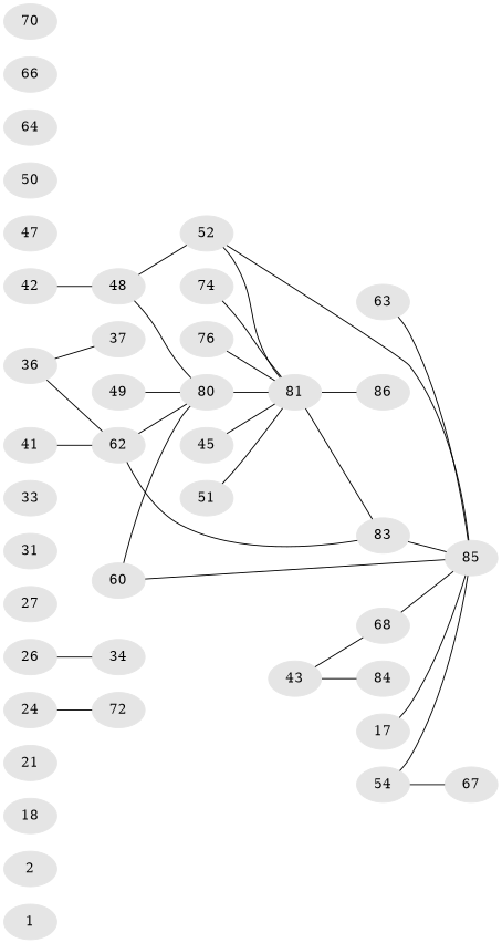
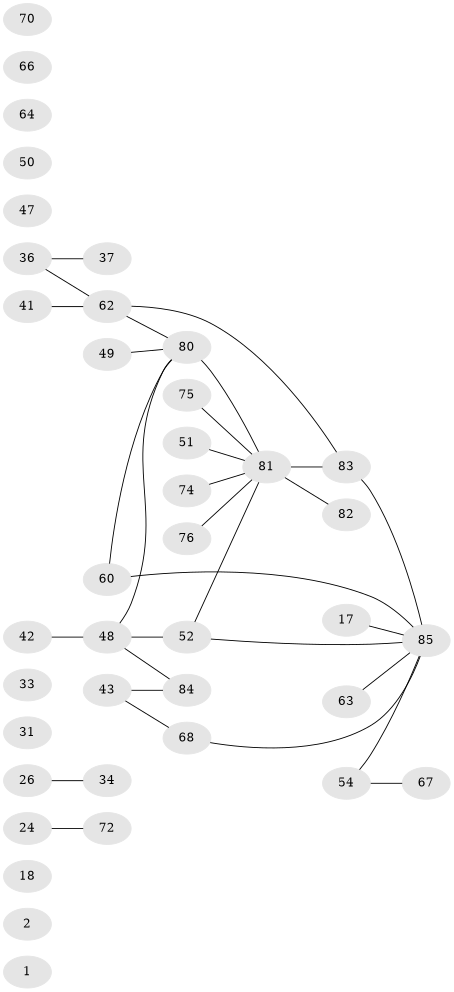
  graph {
    rankdir=LR
    node [color=gray90 style=filled]
    1
    2
    18
-   21
    24
    72
    26
    34
-   27 [super="+4+23"]
    31
    33
    36
    37
    62
    80 [super="+75+77+78"]
    83 [super="+79"]
    41
    43 [super="+29"]
    68 [super="+44"]
    84 [super="+19"]
    52 [super="+14+38"]
    81 [super="+16+22+61+55+42+59"]
    85 [super="+58+71+69"]
-   82 [label=86]
-   45
+   82
+   45 [label=75]
    48 [super="+40"]
    n27 [label=42]
    47
    49
    50
    51
    54
    67
    n34 [label=17]
    60 [super="+12"]
    63
    64
    66
    70
    74
    76
    24 -- 72
    26 -- 34
    36 -- 37
    36 -- 62
    62 -- 80
    62 -- 83
    80 -- 81 [weight=3]
    83 -- 85 [weight=2]
    41 -- 62
    43 -- 68 [weight=2]
    43 -- 84 [weight=3]
    68 -- 85
    52 -- 81 [weight=2]
    52 -- 85 [weight=2]
    81 -- 83 [weight=2]
    81 -- 82
    45 -- 81
    48 -- 80
+   48 -- 84
    48 -- 52
    n27 -- 48
    49 -- 80
    51 -- 81
    54 -- 85
    54 -- 67
    n34 -- 85
    60 -- 80
    60 -- 85 [weight=2]
    63 -- 85
    74 -- 81
    76 -- 81
  }
